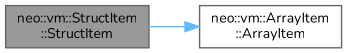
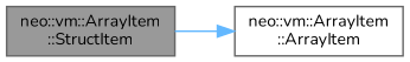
  digraph {
    rankdir=LR
    fontname=Nunito
    node [fontname=Nunito fontsize=10 shape=box style=filled]
-   n1 [color=gray40 fillcolor=grey60 fontcolor=black height=0.2 label="neo::vm::StructItem\l::StructItem" width=0.4]
+   n1 [color=gray40 fillcolor=grey60 fontcolor=black height=0.2 label="neo::vm::ArrayItem\l::StructItem" width=0.4]
    n2 [color=grey40 fillcolor=white height=0.2 label="neo::vm::ArrayItem\l::ArrayItem" width=0.4]
    n1 -> n2 [color=steelblue1 fontname=Nunito fontsize=10 labelfontname=Helvetica labelfontsize=10 style=solid]
  }
